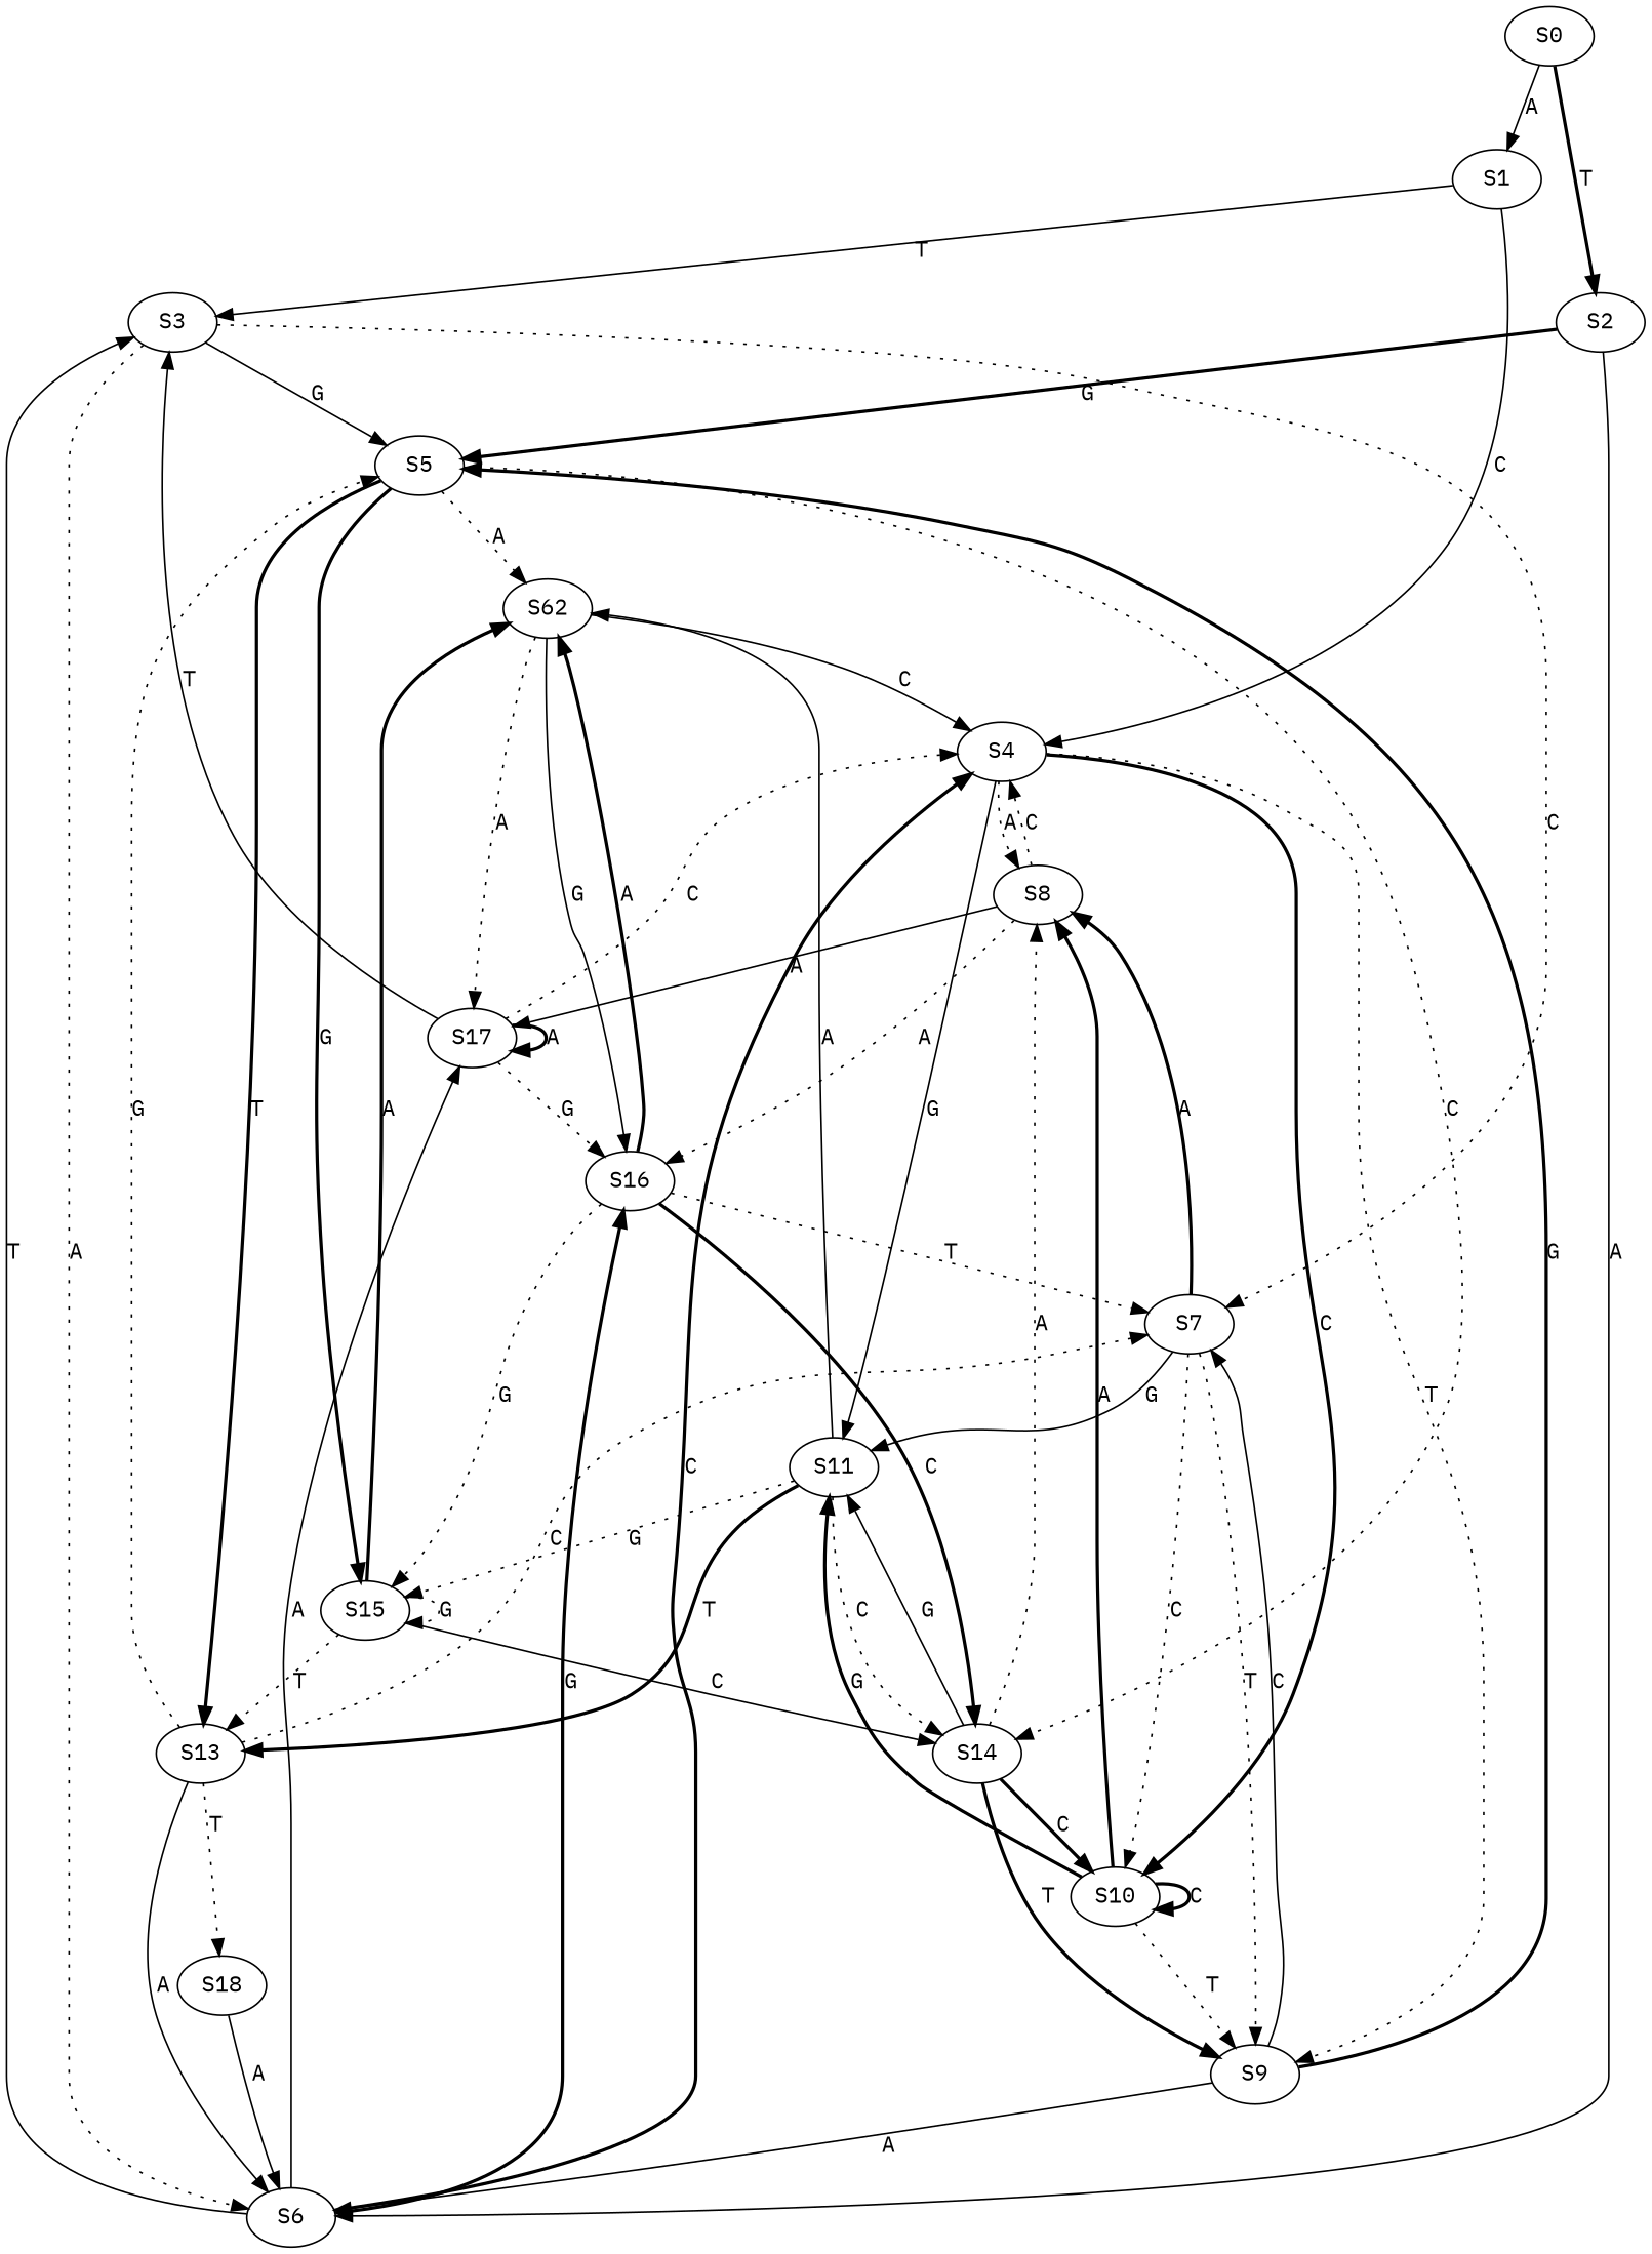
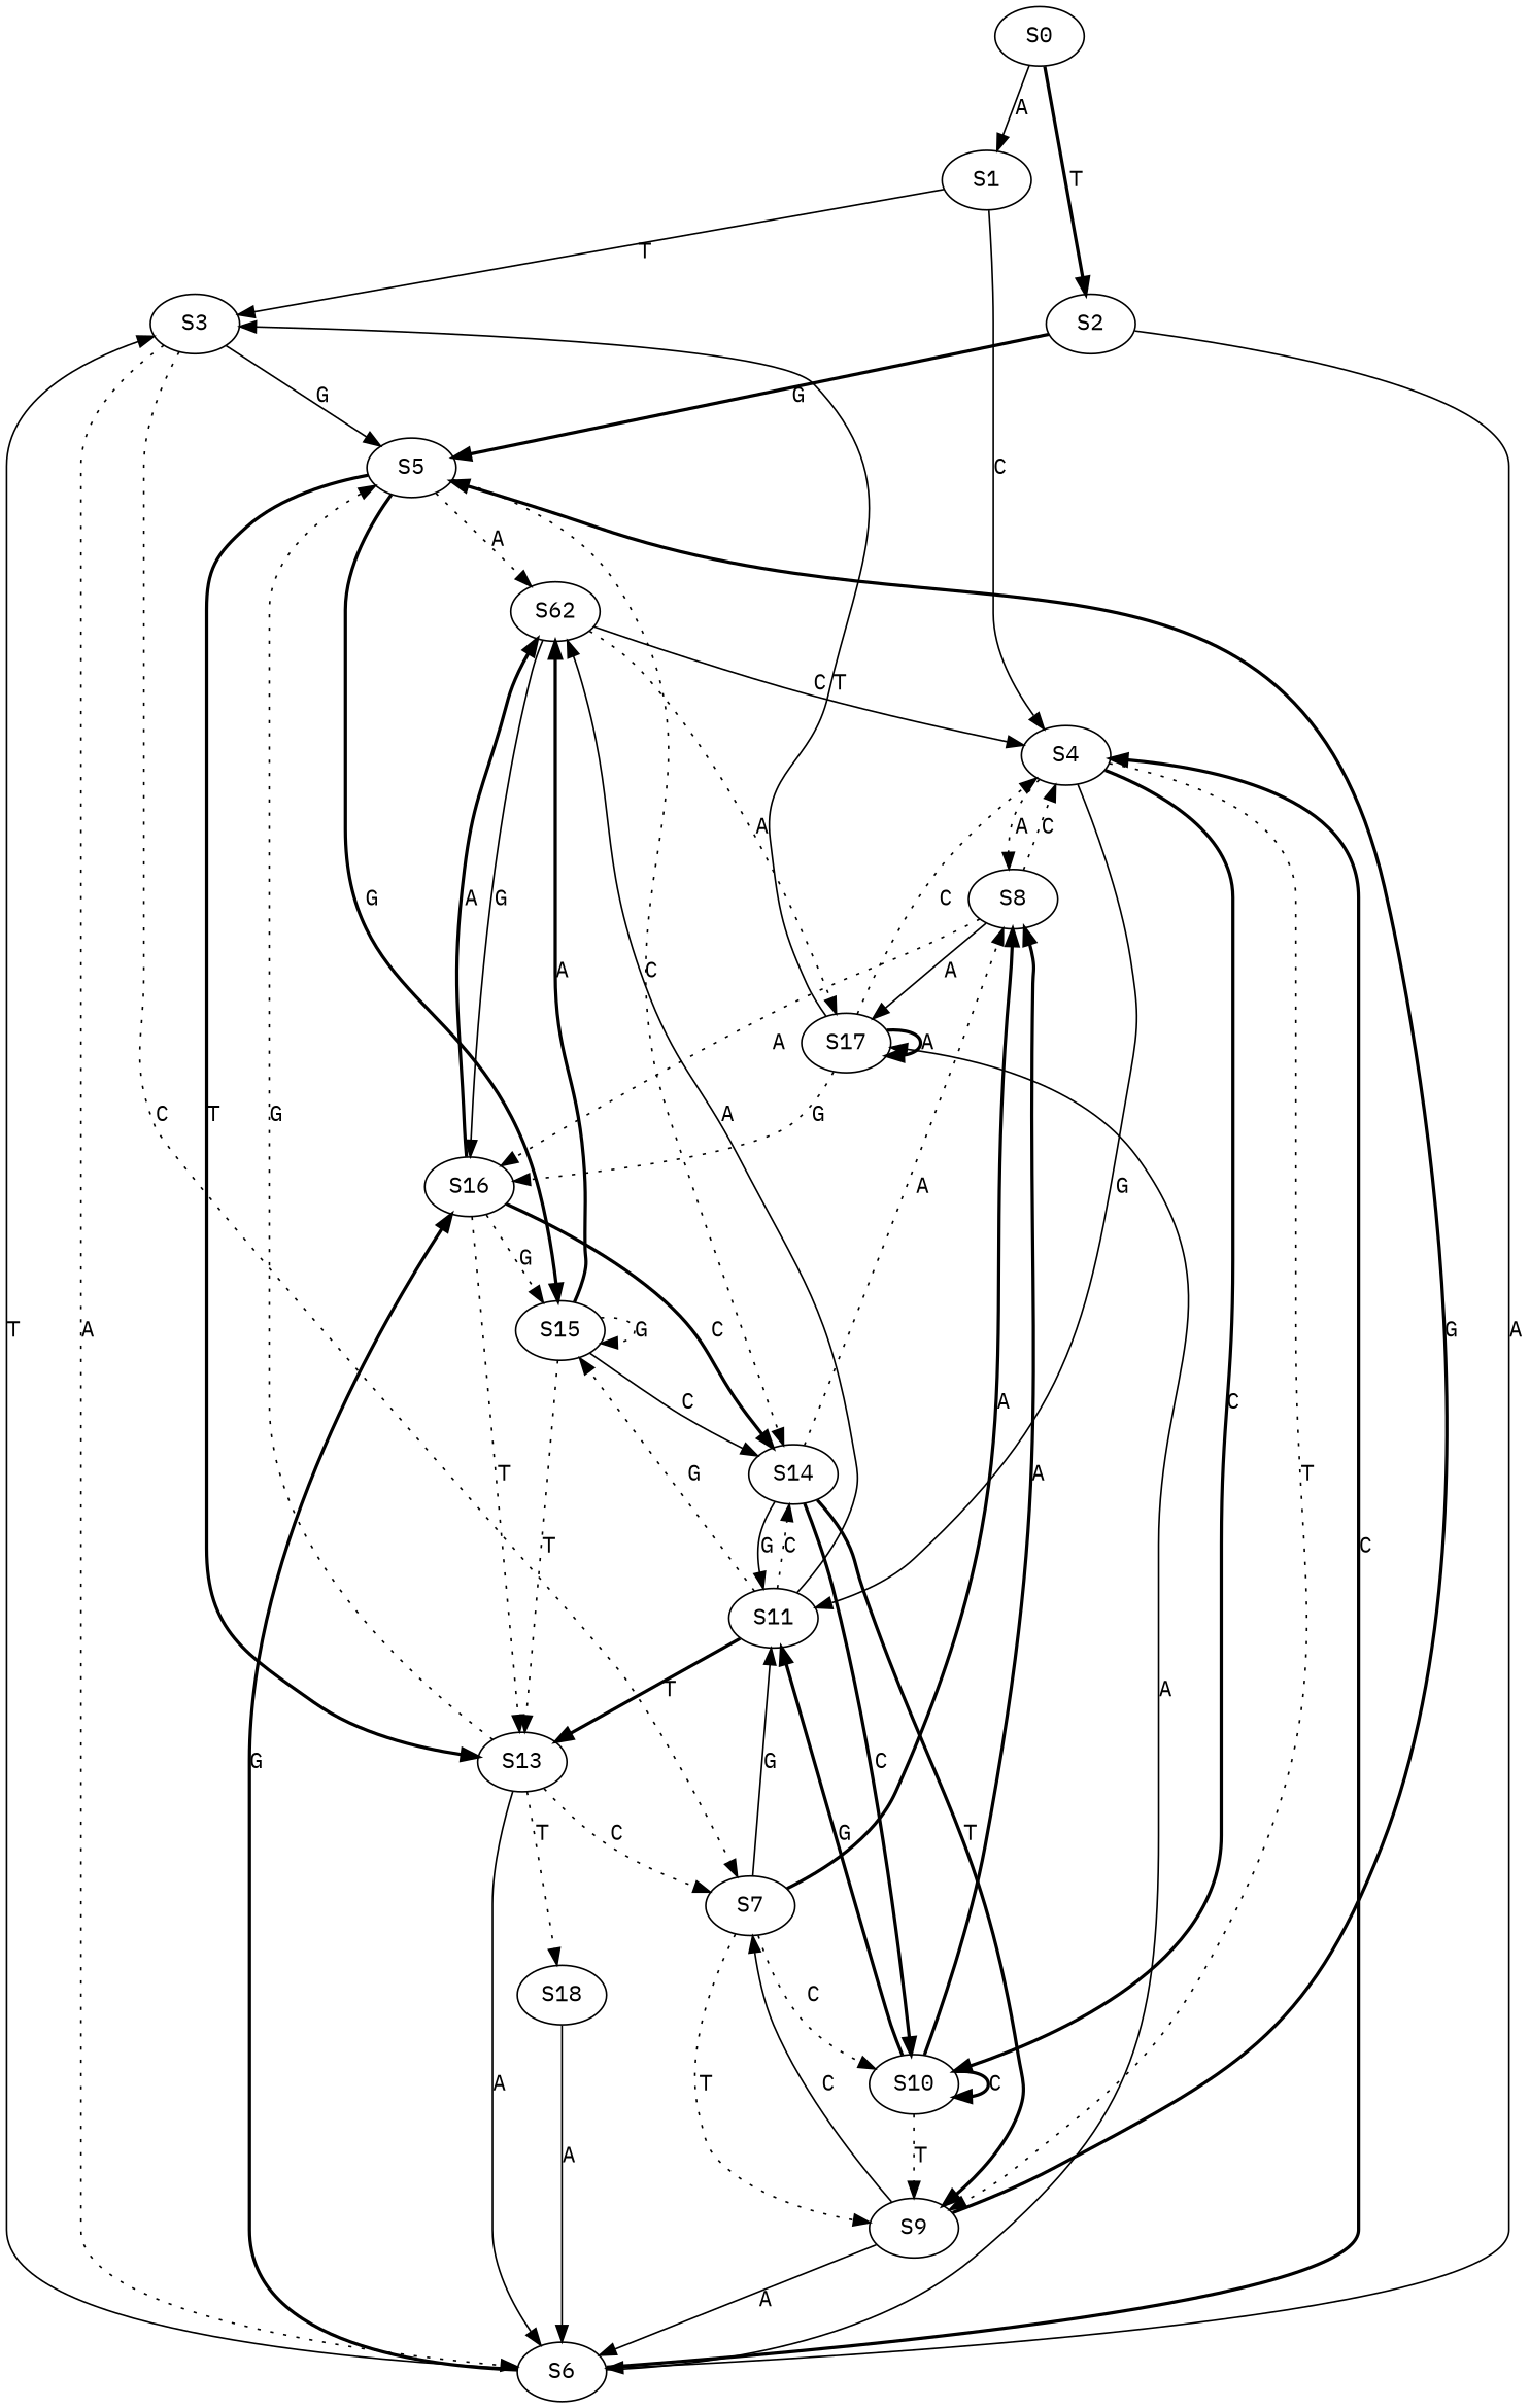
  strict digraph {
    fontname="IBM Plex Mono"
    node [fontname="IBM Plex Mono"]
    edge [fontname="IBM Plex Mono" style=dotted]
    S0
    S1
    S2
    S3
    S4
    S5
    S6
    S7
    S8
    S9
    S10
    S11
    n13 [label=S62]
    S13
    S14
    S15
    S16
    S17
    S18
    S0 -> S1 [label=A style=solid]
    S0 -> S2 [label=T style=bold]
    S1 -> S3 [label=T style=solid]
    S1 -> S4 [label=C style=solid]
    S2 -> S5 [label=G style=bold]
    S2 -> S6 [label=A style=solid]
    S3 -> S5 [label=G style=solid]
    S3 -> S6 [label=A]
    S3 -> S7 [label=C]
    S4 -> S8 [label=A]
    S4 -> S9 [label=T]
    S4 -> S10 [label=C style=bold]
    S4 -> S11 [label=G style=solid]
    S5 -> n13 [label=A]
    S5 -> S13 [label=T style=bold]
    S5 -> S14 [label=C]
    S5 -> S15 [label=G style=bold]
    S6 -> S3 [label=T style=solid]
    S6 -> S4 [label=C style=bold]
    S6 -> S16 [label=G style=bold]
    S6 -> S17 [label=A style=solid]
    S7 -> S8 [label=A style=bold]
    S7 -> S9 [label=T]
    S7 -> S10 [label=C]
    S7 -> S11 [label=G style=solid]
    S8 -> S4 [label=C]
    S8 -> S16 [label=A]
    S8 -> S17 [label=A style=solid]
    S9 -> S5 [label=G style=bold]
    S9 -> S6 [label=A style=solid]
    S9 -> S7 [label=C style=solid]
    S10 -> S8 [label=A style=bold]
    S10 -> S9 [label=T]
    S10 -> S10 [label=C style=bold]
    S10 -> S11 [label=G style=bold]
    S11 -> n13 [label=A style=solid]
    S11 -> S13 [label=T style=bold]
    S11 -> S14 [label=C]
    S11 -> S15 [label=G]
    n13 -> S4 [label=C style=solid]
    n13 -> S16 [label=G style=solid]
    n13 -> S17 [label=A]
    S13 -> S5 [label=G]
    S13 -> S6 [label=A style=solid]
    S13 -> S7 [label=C]
    S13 -> S18 [label=T]
    S14 -> S8 [label=A]
    S14 -> S9 [label=T style=bold]
    S14 -> S10 [label=C style=bold]
    S14 -> S11 [label=G style=solid]
    S15 -> n13 [label=A style=bold]
    S15 -> S13 [label=T]
    S15 -> S14 [label=C style=solid]
    S15 -> S15 [label=G]
    S16 -> n13 [label=A style=bold]
-   S16 -> S7 [label=T]
+   S16 -> S13 [label=T]
    S16 -> S14 [label=C style=bold]
    S16 -> S15 [label=G]
    S17 -> S3 [label=T style=solid]
    S17 -> S4 [label=C]
    S17 -> S16 [label=G]
    S17 -> S17 [label=A style=bold]
    S18 -> S6 [label=A style=solid]
  }
